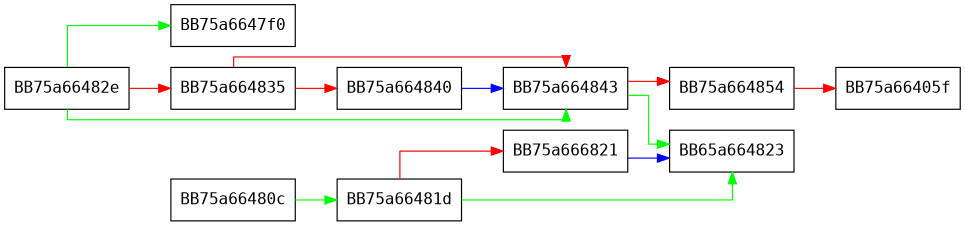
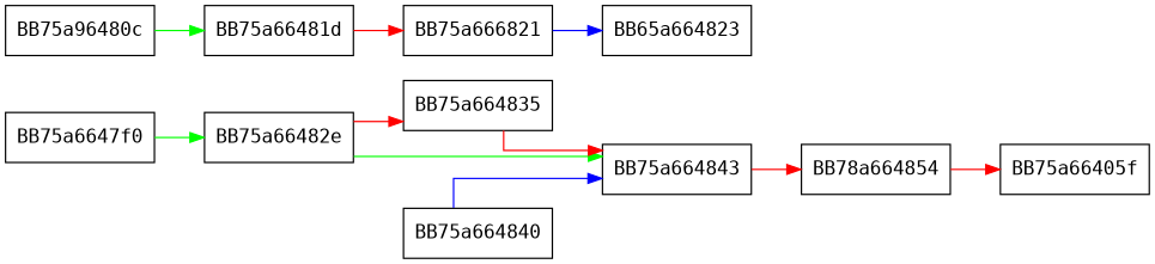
  digraph {
    fontname="DejaVu Sans Mono"
    rankdir=LR
    splines=ortho
    node [fontname="DejaVu Sans Mono" shape=box]
    edge [color=red fontname="DejaVu Sans Mono"]
    BB75a6647f0
    BB75a66482e
    BB75a664835
    BB75a664843
-   BB75a66480c
+   BB75a66480c [label=BB75a96480c]
    BB75a66481d
    BB75a664840
    n8 [label=BB75a666821]
    n9 [label=BB65a664823]
-   BB75a664854
+   BB75a664854 [label=BB78a664854]
    n11 [label=BB75a66405f]
-   BB75a66482e -> BB75a6647f0 [color=green]
+   BB75a6647f0 -> BB75a66482e [color=green]
    BB75a66482e -> BB75a664835
    BB75a66482e -> BB75a664843 [color=green]
    BB75a664835 -> BB75a664843
-   BB75a664835 -> BB75a664840
-   BB75a664843 -> n9 [color=green]
    BB75a664843 -> BB75a664854
    BB75a66480c -> BB75a66481d [color=green]
    BB75a66481d -> n8
-   BB75a66481d -> n9 [color=green]
    BB75a664840 -> BB75a664843 [color=blue]
    n8 -> n9 [color=blue]
    BB75a664854 -> n11
  }
